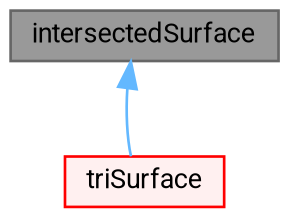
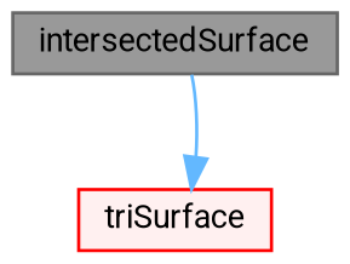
  digraph {
    fontname=Roboto
    node [fontname=Roboto fontsize=10 shape=box style=filled]
    n1 [color=gray40 fillcolor=grey60 fontcolor=black height=0.2 label=intersectedSurface width=0.4]
    n2 [color=red fillcolor="#FFF0F0" height=0.2 label=triSurface width=0.4]
-   n1 -> n2 [color=steelblue1 dir=back fontname=Roboto fontsize=10 labelfontname=Helvetica labelfontsize=10 style=solid]
+   n2 -> n1 [color=steelblue1 dir=back fontname=Roboto fontsize=10 labelfontname=Helvetica labelfontsize=10 style=solid]
  }
